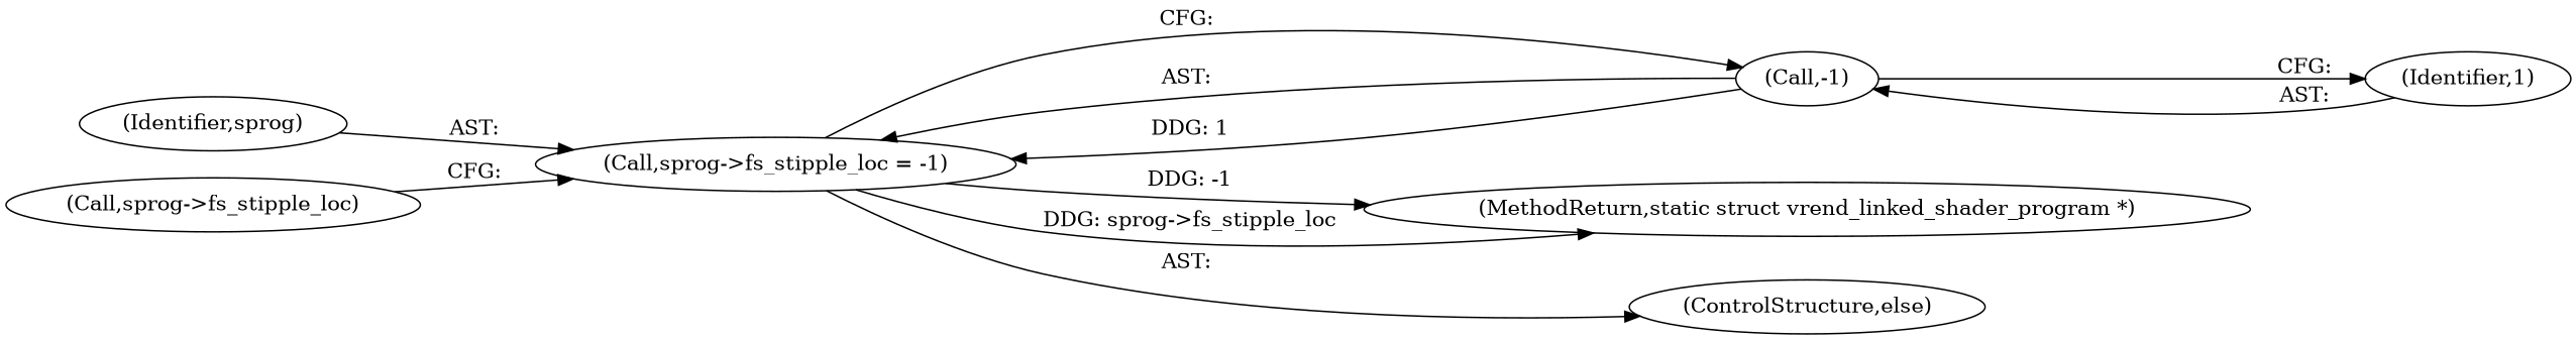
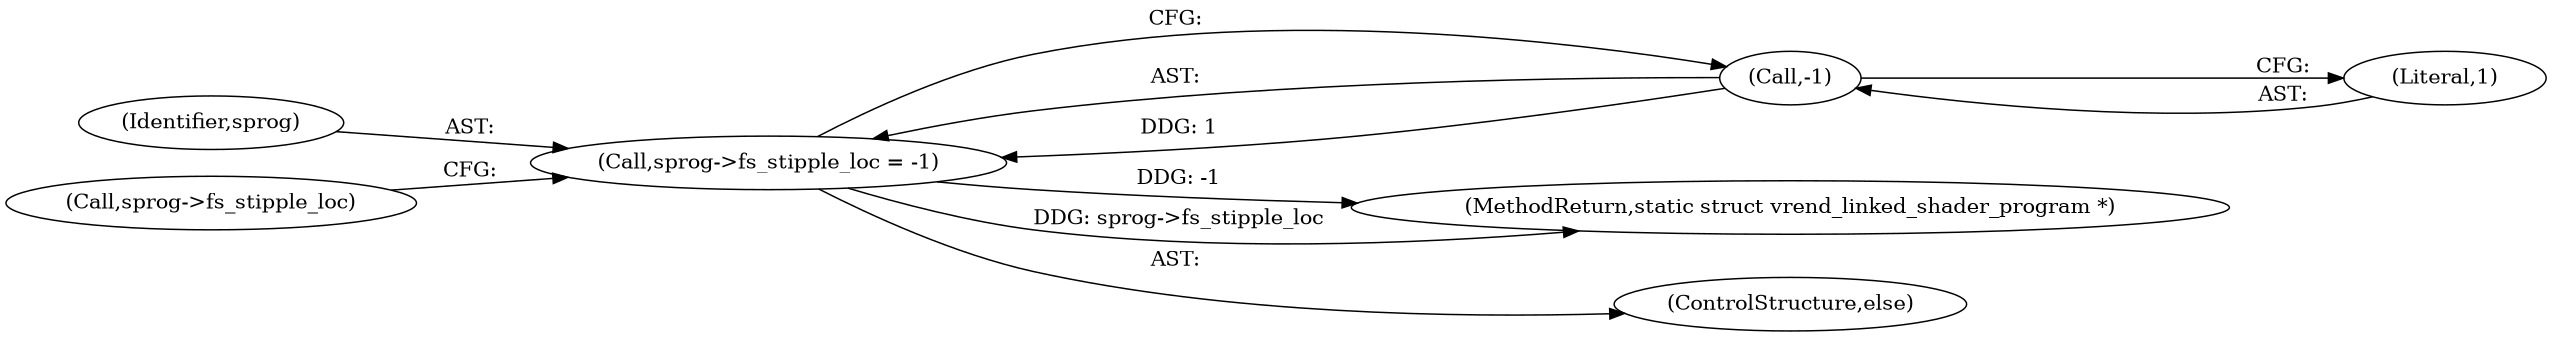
  digraph {
    rankdir=LR
    n1 [label="(Call,sprog->fs_stipple_loc = -1)"]
    n2 [label="(Call,-1)"]
    n3 [label="(MethodReturn,static struct vrend_linked_shader_program *)"]
    n4 [label="(ControlStructure,else)"]
-   n5 [label="(Identifier,1)"]
+   n5 [label="(Literal,1)"]
    n6 [label="(Identifier,sprog)"]
    n7 [label="(Call,sprog->fs_stipple_loc)"]
    n1 -> n2 [label="CFG: "]
    n1 -> n3 [label="DDG: -1"]
    n1 -> n3 [label="DDG: sprog->fs_stipple_loc"]
    n1 -> n4 [label="AST: "]
    n2 -> n1 [label="AST: "]
    n2 -> n1 [label="DDG: 1"]
    n2 -> n5 [label="CFG: "]
    n5 -> n2 [label="AST: "]
    n6 -> n1 [label="AST: "]
    n7 -> n1 [label="CFG: "]
  }
